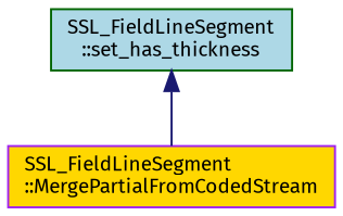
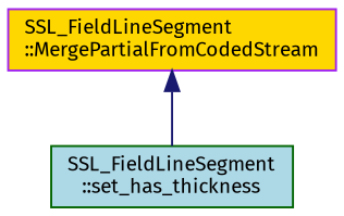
  digraph {
    rankdir=TB
    fontname="Fira Sans"
    node [fontname="Fira Sans" fontsize=10 shape=record style=filled]
    n1 [color=darkgreen fillcolor=lightblue fontcolor=black height=0.2 label="SSL_FieldLineSegment\l::set_has_thickness" width=0.4]
    n2 [color=purple fillcolor=gold height=0.2 label="SSL_FieldLineSegment\l::MergePartialFromCodedStream" width=0.4]
-   n1 -> n2 [color=midnightblue dir=back fontname="Fira Sans" fontsize=10 labelfontname=Helvetica labelfontsize=10 style=solid]
+   n2 -> n1 [color=midnightblue dir=back fontname="Fira Sans" fontsize=10 labelfontname=Helvetica labelfontsize=10 style=solid]
  }
